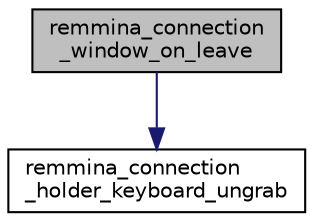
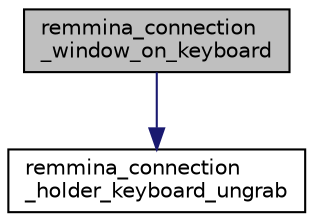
  digraph {
    rankdir=TB
    node [color=black fontname=Helvetica fontsize=10 shape=record style=filled]
-   n1 [fillcolor=grey75 fontcolor=black height=0.2 label="remmina_connection\l_window_on_leave" width=0.4]
+   n1 [fillcolor=grey75 fontcolor=black height=0.2 label="remmina_connection\l_window_on_keyboard" width=0.4]
    n2 [fillcolor=white height=0.2 label="remmina_connection\l_holder_keyboard_ungrab" width=0.4]
    n1 -> n2 [color=midnightblue fontname=Helvetica fontsize=10 labelfontname=Helvetica labelfontsize=10 style=solid]
  }
